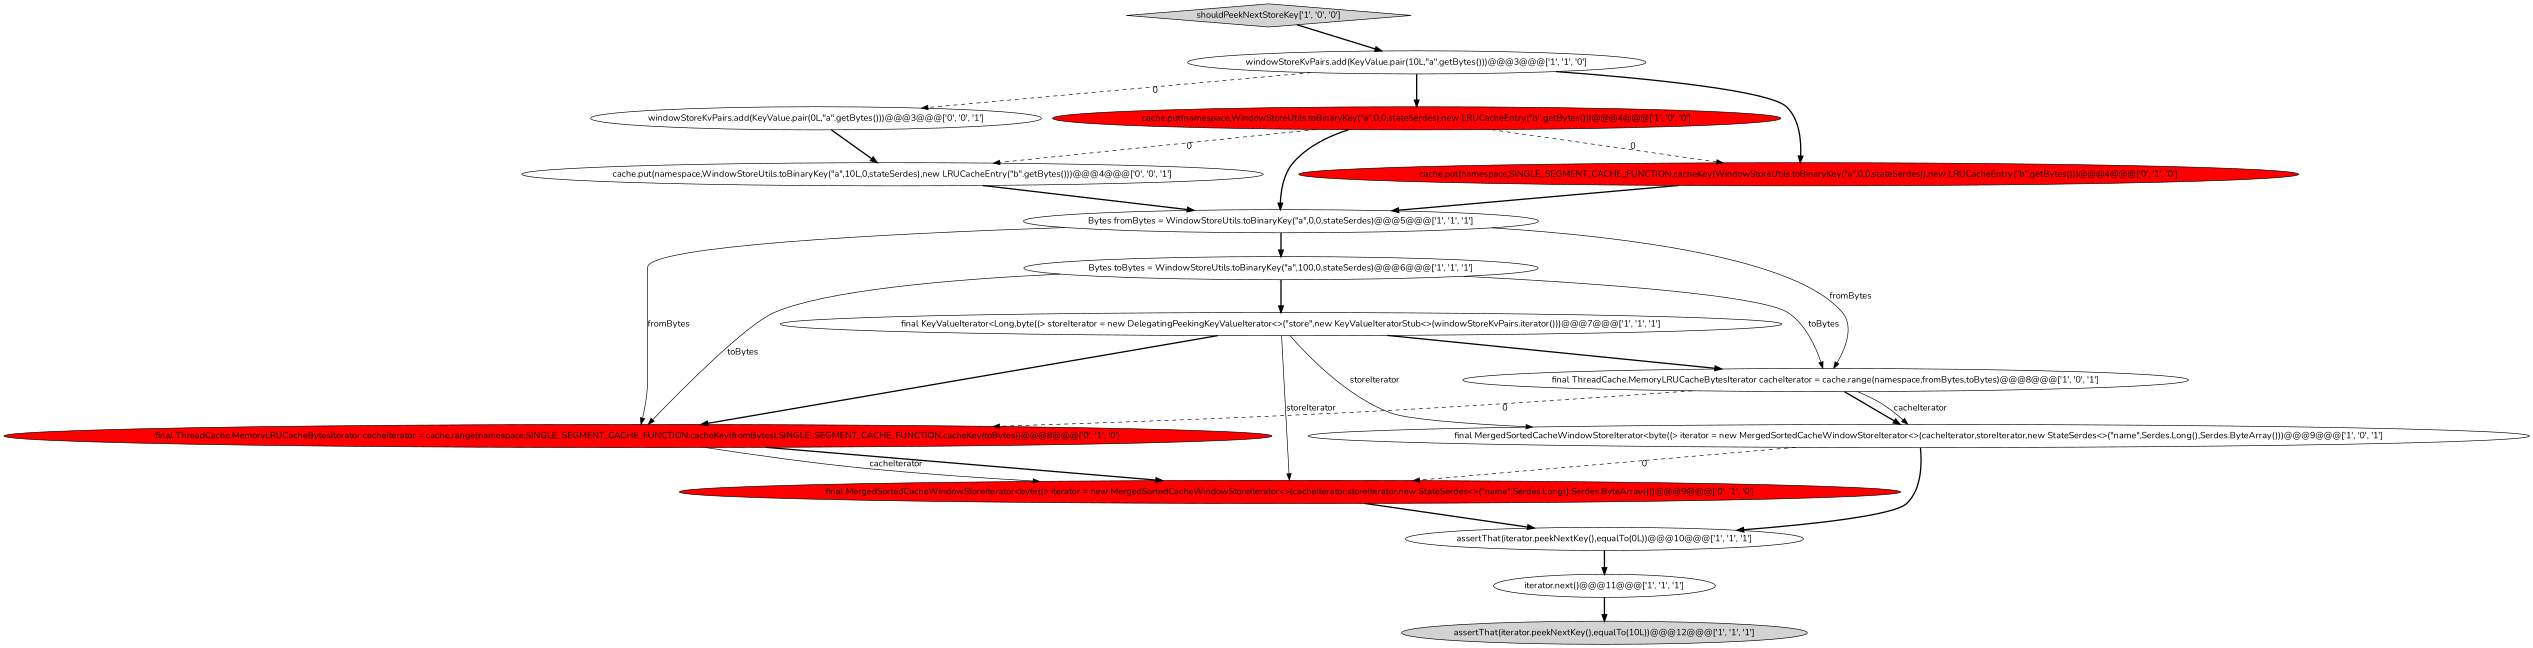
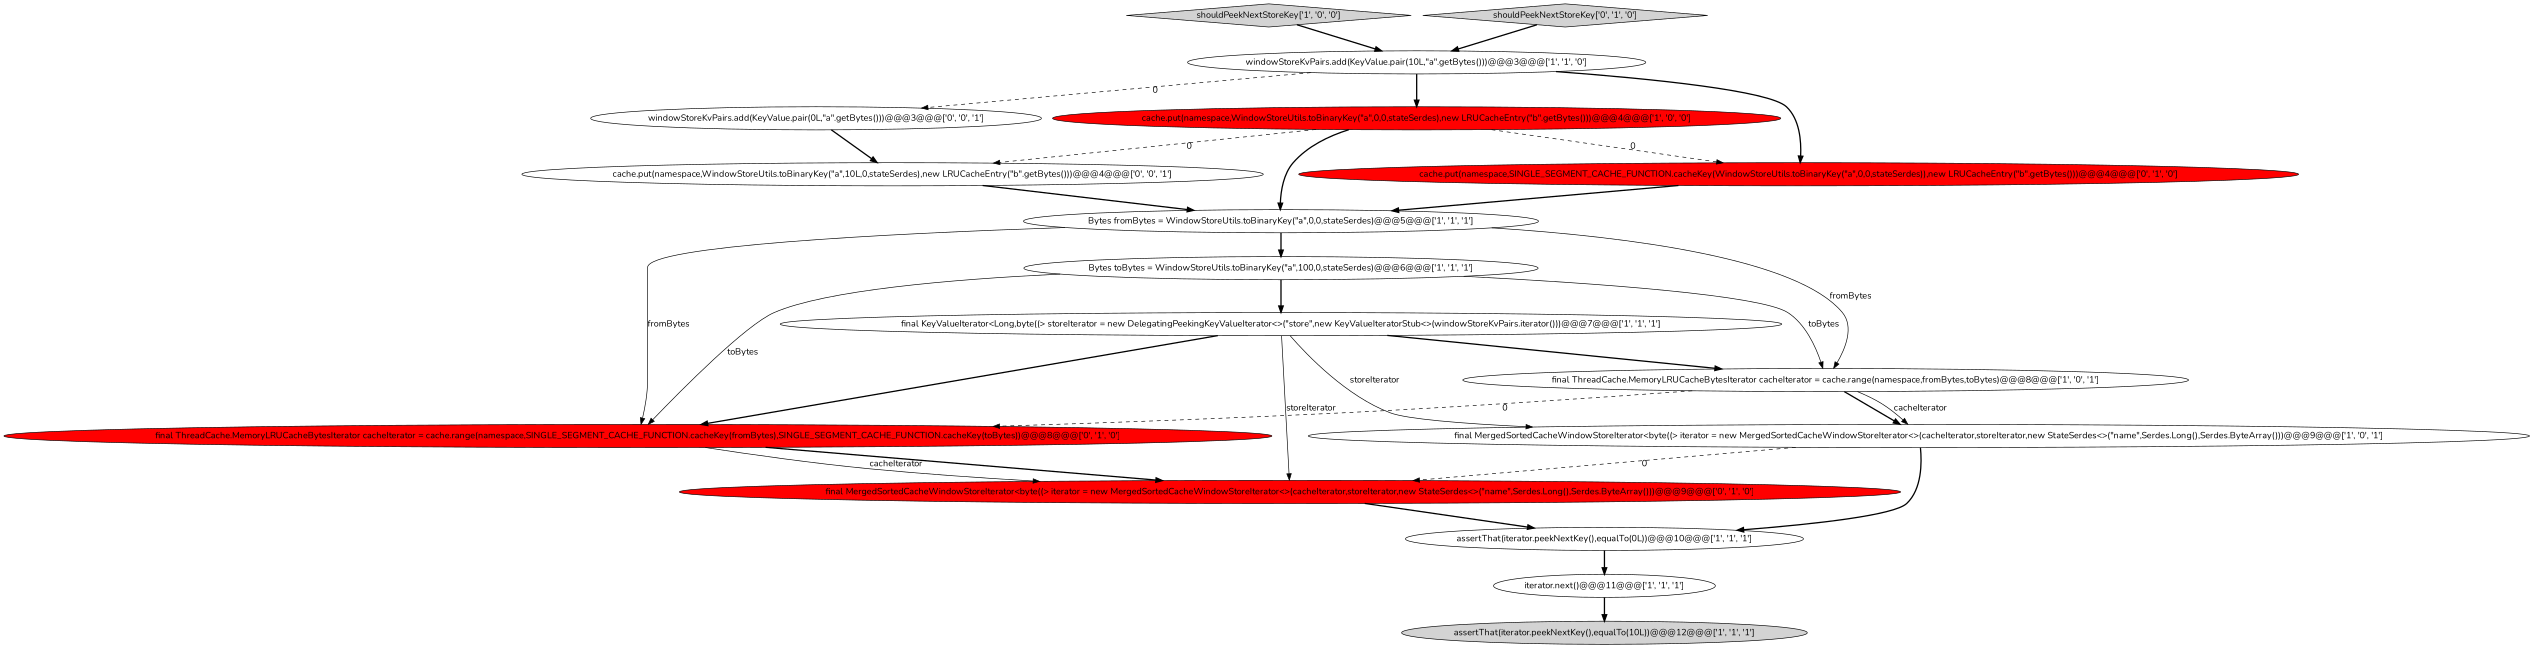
  digraph {
    fontname=Nunito
    node [fillcolor=white fontname=Nunito shape=ellipse style=filled]
    edge [fontname=Nunito style=bold]
    n1 [fillcolor=lightgray label="shouldPeekNextStoreKey['1', '0', '0']" shape=diamond]
    n2 [label="windowStoreKvPairs.add(KeyValue.pair(10L,\"a\".getBytes()))@@@3@@@['1', '1', '0']"]
    n3 [label="windowStoreKvPairs.add(KeyValue.pair(0L,\"a\".getBytes()))@@@3@@@['0', '0', '1']"]
    n4 [fillcolor=red label="cache.put(namespace,WindowStoreUtils.toBinaryKey(\"a\",0,0,stateSerdes),new LRUCacheEntry(\"b\".getBytes()))@@@4@@@['1', '0', '0']"]
    n5 [fillcolor=red label="cache.put(namespace,SINGLE_SEGMENT_CACHE_FUNCTION.cacheKey(WindowStoreUtils.toBinaryKey(\"a\",0,0,stateSerdes)),new LRUCacheEntry(\"b\".getBytes()))@@@4@@@['0', '1', '0']"]
+   n6 [fillcolor=lightgray label="shouldPeekNextStoreKey['0', '1', '0']" shape=diamond]
    n7 [label="cache.put(namespace,WindowStoreUtils.toBinaryKey(\"a\",10L,0,stateSerdes),new LRUCacheEntry(\"b\".getBytes()))@@@4@@@['0', '0', '1']"]
    n8 [label="Bytes fromBytes = WindowStoreUtils.toBinaryKey(\"a\",0,0,stateSerdes)@@@5@@@['1', '1', '1']"]
    n9 [label="final ThreadCache.MemoryLRUCacheBytesIterator cacheIterator = cache.range(namespace,fromBytes,toBytes)@@@8@@@['1', '0', '1']"]
    n10 [fillcolor=red label="final ThreadCache.MemoryLRUCacheBytesIterator cacheIterator = cache.range(namespace,SINGLE_SEGMENT_CACHE_FUNCTION.cacheKey(fromBytes),SINGLE_SEGMENT_CACHE_FUNCTION.cacheKey(toBytes))@@@8@@@['0', '1', '0']"]
    n11 [label="Bytes toBytes = WindowStoreUtils.toBinaryKey(\"a\",100,0,stateSerdes)@@@6@@@['1', '1', '1']"]
    n12 [label="iterator.next()@@@11@@@['1', '1', '1']"]
    n13 [fillcolor=lightgray label="assertThat(iterator.peekNextKey(),equalTo(10L))@@@12@@@['1', '1', '1']"]
    n14 [label="final KeyValueIterator<Long,byte((> storeIterator = new DelegatingPeekingKeyValueIterator<>(\"store\",new KeyValueIteratorStub<>(windowStoreKvPairs.iterator()))@@@7@@@['1', '1', '1']"]
    n15 [label="final MergedSortedCacheWindowStoreIterator<byte((> iterator = new MergedSortedCacheWindowStoreIterator<>(cacheIterator,storeIterator,new StateSerdes<>(\"name\",Serdes.Long(),Serdes.ByteArray()))@@@9@@@['1', '0', '1']"]
    n16 [fillcolor=red label="final MergedSortedCacheWindowStoreIterator<byte((> iterator = new MergedSortedCacheWindowStoreIterator<>(cacheIterator,storeIterator,new StateSerdes<>(\"name\",Serdes.Long(),Serdes.ByteArray()))@@@9@@@['0', '1', '0']"]
    n17 [label="assertThat(iterator.peekNextKey(),equalTo(0L))@@@10@@@['1', '1', '1']"]
    n1 -> n2
    n2 -> n3 [label=0 style=dashed]
    n2 -> n4
    n2 -> n5
    n3 -> n7
    n4 -> n5 [label=0 style=dashed]
    n4 -> n7 [label=0 style=dashed]
    n4 -> n8
    n5 -> n8
+   n6 -> n2
    n7 -> n8
    n8 -> n9 [label=fromBytes style=solid]
    n8 -> n10 [label=fromBytes style=solid]
    n8 -> n11
    n9 -> n10 [label=0 style=dashed]
    n9 -> n15
    n9 -> n15 [label=cacheIterator style=solid]
    n10 -> n16
    n10 -> n16 [label=cacheIterator style=solid]
    n11 -> n9 [label=toBytes style=solid]
    n11 -> n10 [label=toBytes style=solid]
    n11 -> n14
    n12 -> n13
    n14 -> n9
    n14 -> n10
    n14 -> n15 [label=storeIterator style=solid]
    n14 -> n16 [label=storeIterator style=solid]
    n15 -> n16 [label=0 style=dashed]
    n15 -> n17
    n16 -> n17
    n17 -> n12
  }
